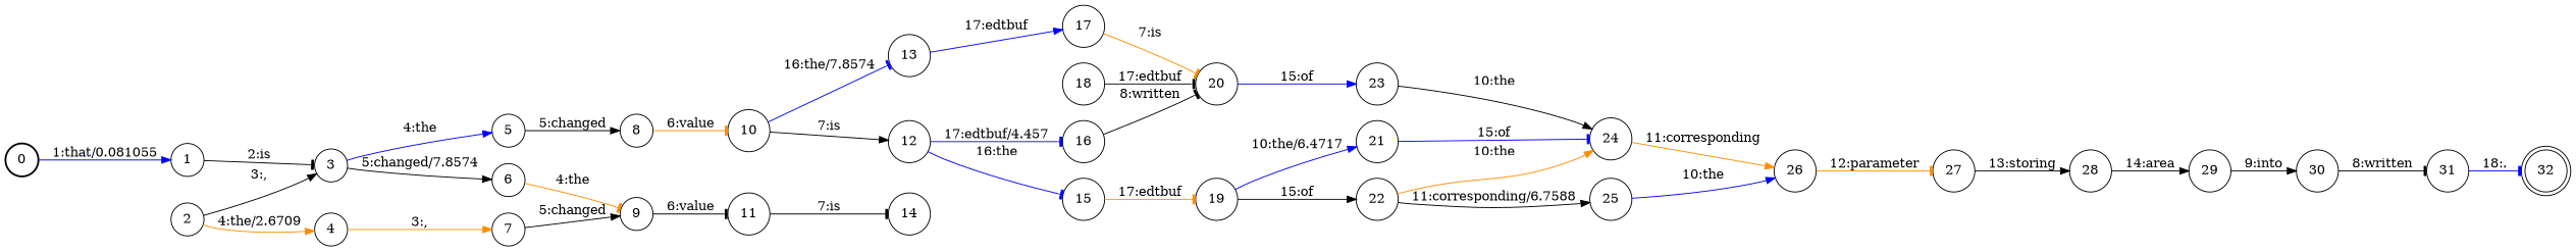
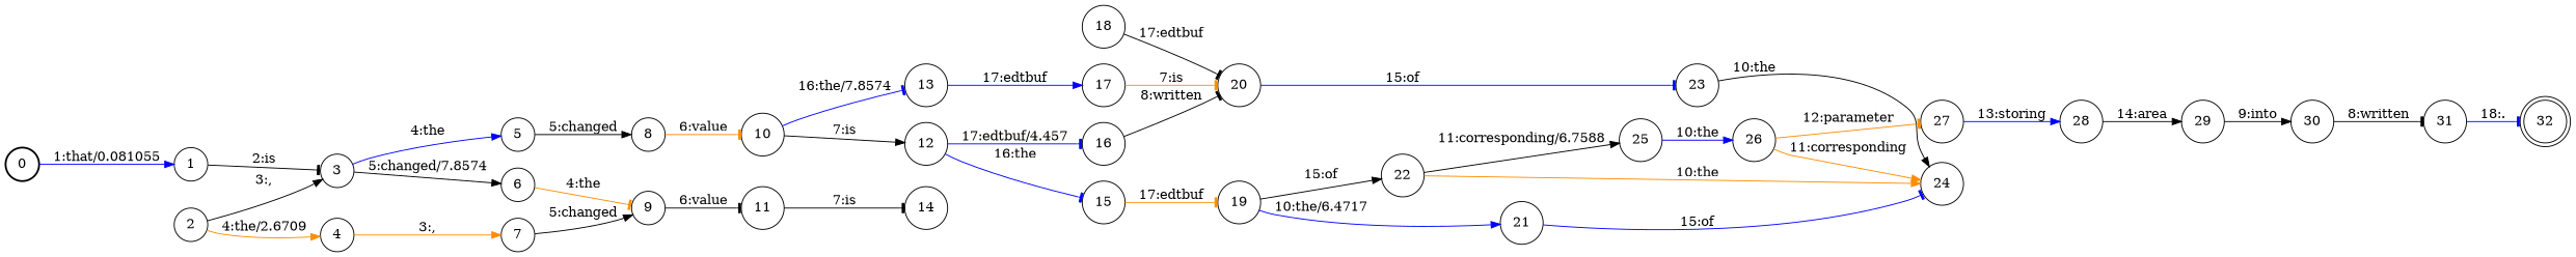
  digraph {
    fontname="DejaVu Serif"
    nodesep=0.25
    rankdir=LR
    ranksep=0.4
    node [fontname="DejaVu Serif" fontsize=14 shape=circle style=solid]
    edge [arrowhead=normal color=black fontname="DejaVu Serif" fontsize=14]
    n1 [label=0 style=bold]
    n2 [label=1]
    n3 [label=3]
    n4 [label=2]
    n5 [label=4]
    n6 [label=5]
    n7 [label=6]
    n8 [label=7]
    n9 [label=8]
    n10 [label=9]
    n11 [label=10]
    n12 [label=11]
    n13 [label=12]
    n14 [label=13]
    n15 [label=14]
    n16 [label=15]
    n17 [label=16]
    n18 [label=17]
    n19 [label=19]
    n20 [label=20]
    n21 [label=18]
    n22 [label=21]
    n23 [label=22]
    n24 [label=23]
    n25 [label=24]
    n26 [label=25]
    n27 [label=26]
    n28 [label=27]
    n29 [label=28]
    n30 [label=29]
    n31 [label=30]
    n32 [label=31]
    n33 [label=32 shape=doublecircle]
    n1 -> n2 [color=blue label="1:that/0.081055"]
    n2 -> n3 [arrowhead=tee label="2:is"]
    n3 -> n6 [color=blue label="4:the"]
    n3 -> n7 [label="5:changed/7.8574"]
    n4 -> n3 [label="3:,"]
    n4 -> n5 [color=darkorange label="4:the/2.6709"]
    n5 -> n8 [color=darkorange label="3:,"]
    n6 -> n9 [label="5:changed"]
    n7 -> n10 [arrowhead=tee color=darkorange label="4:the"]
    n8 -> n10 [label="5:changed"]
    n9 -> n11 [arrowhead=tee color=darkorange label="6:value"]
    n10 -> n12 [arrowhead=tee label="6:value"]
    n11 -> n13 [label="7:is"]
    n11 -> n14 [arrowhead=tee color=blue label="16:the/7.8574"]
    n12 -> n15 [arrowhead=tee label="7:is"]
    n13 -> n16 [arrowhead=tee color=blue label="16:the"]
    n13 -> n17 [arrowhead=tee color=blue label="17:edtbuf/4.457"]
    n14 -> n18 [color=blue label="17:edtbuf"]
    n16 -> n19 [arrowhead=tee color=darkorange label="17:edtbuf"]
    n17 -> n20 [arrowhead=tee label="8:written"]
    n18 -> n20 [arrowhead=tee color=darkorange label="7:is"]
    n19 -> n22 [color=blue label="10:the/6.4717"]
    n19 -> n23 [label="15:of"]
-   n20 -> n24 [color=blue label="15:of"]
+   n20 -> n24 [arrowhead=tee color=blue label="15:of"]
    n21 -> n20 [arrowhead=tee label="17:edtbuf"]
    n22 -> n25 [arrowhead=tee color=blue label="15:of"]
    n23 -> n25 [color=darkorange label="10:the"]
    n23 -> n26 [label="11:corresponding/6.7588"]
    n24 -> n25 [label="10:the"]
-   n25 -> n27 [color=darkorange label="11:corresponding"]
+   n27 -> n25 [color=darkorange label="11:corresponding"]
    n26 -> n27 [color=blue label="10:the"]
    n27 -> n28 [arrowhead=tee color=darkorange label="12:parameter"]
-   n28 -> n29 [label="13:storing"]
+   n28 -> n29 [color=blue label="13:storing"]
    n29 -> n30 [label="14:area"]
    n30 -> n31 [label="9:into"]
    n31 -> n32 [arrowhead=tee label="8:written"]
    n32 -> n33 [arrowhead=tee color=blue label="18:."]
  }
